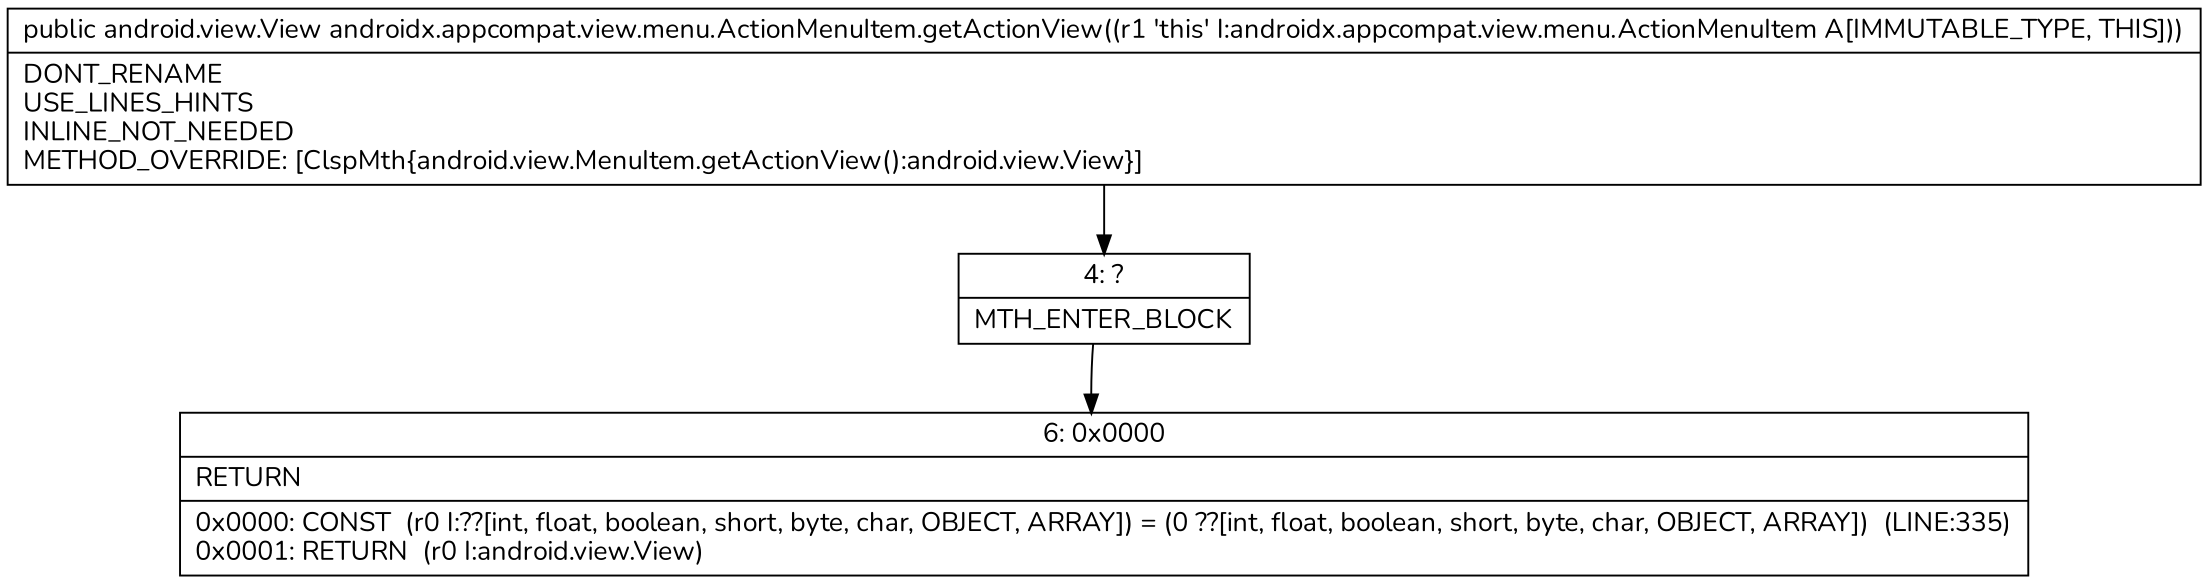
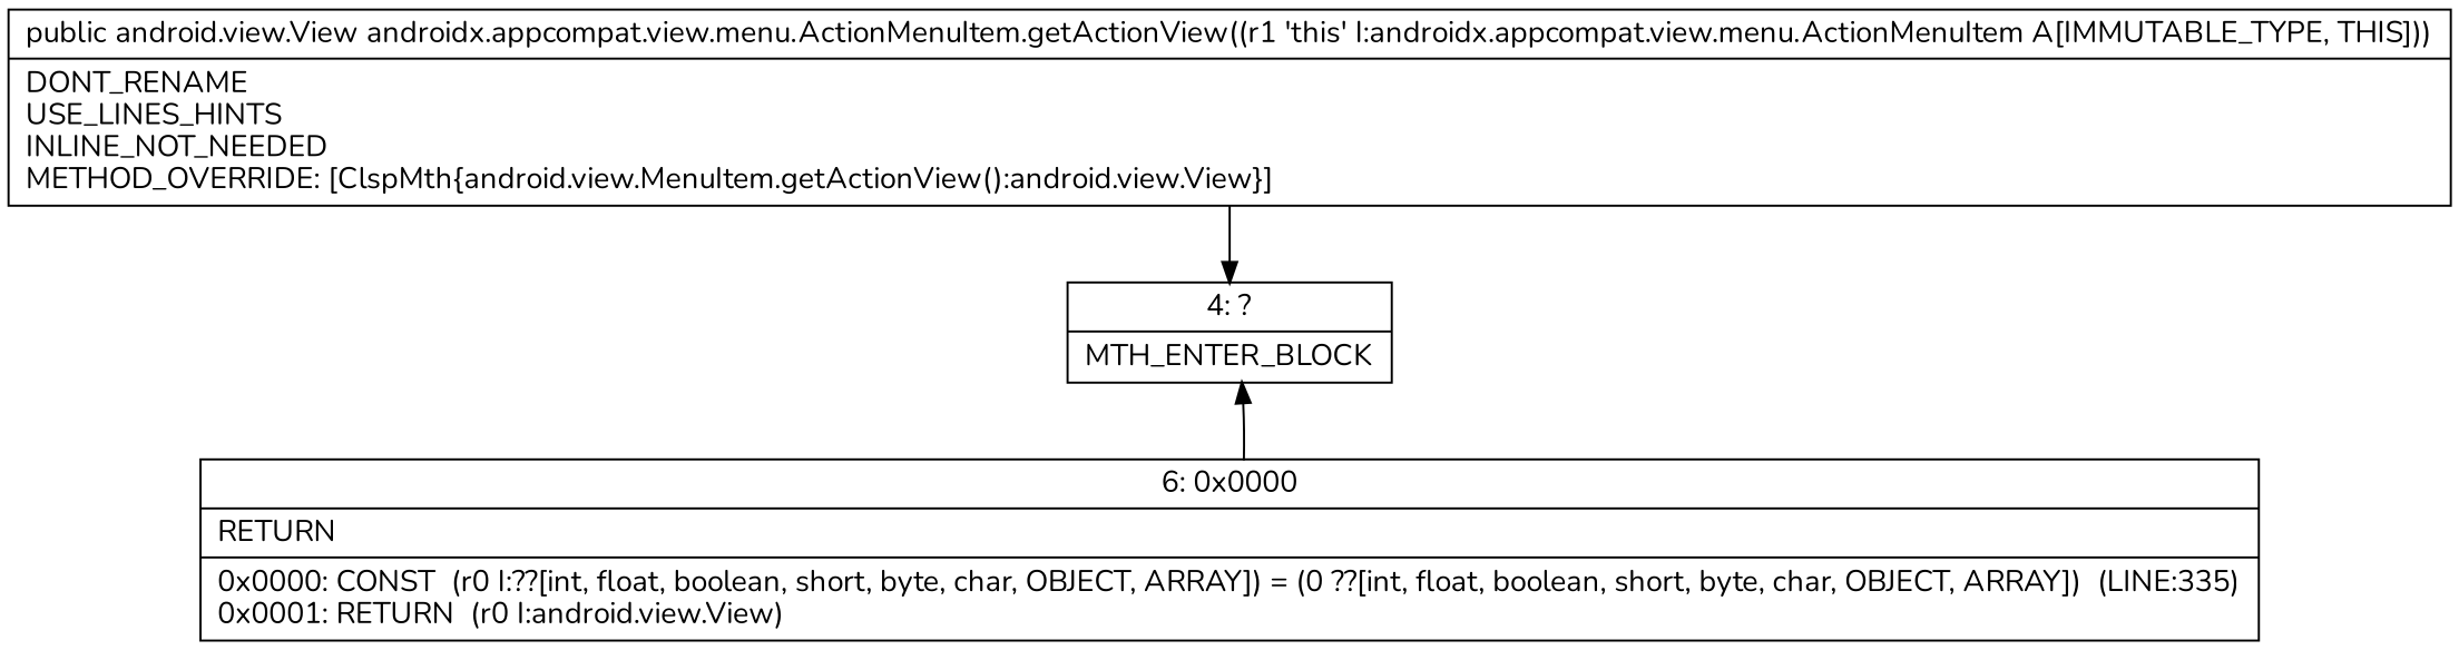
  digraph {
    fontname=Nunito
    node [fontname=Nunito shape=record]
    edge [fontname=Nunito]
    n1 [label="{4\:\ ?|MTH_ENTER_BLOCK\l}"]
    n2 [label="{6\:\ 0x0000|RETURN\l|0x0000: CONST  (r0 I:??[int, float, boolean, short, byte, char, OBJECT, ARRAY]) = (0 ??[int, float, boolean, short, byte, char, OBJECT, ARRAY])  (LINE:335)\l0x0001: RETURN  (r0 I:android.view.View) \l}"]
    n3 [label="{public android.view.View androidx.appcompat.view.menu.ActionMenuItem.getActionView((r1 'this' I:androidx.appcompat.view.menu.ActionMenuItem A[IMMUTABLE_TYPE, THIS]))  | DONT_RENAME\lUSE_LINES_HINTS\lINLINE_NOT_NEEDED\lMETHOD_OVERRIDE: [ClspMth\{android.view.MenuItem.getActionView():android.view.View\}]\l}"]
-   n1 -> n2
+   n2 -> n1
    n3 -> n1
  }
